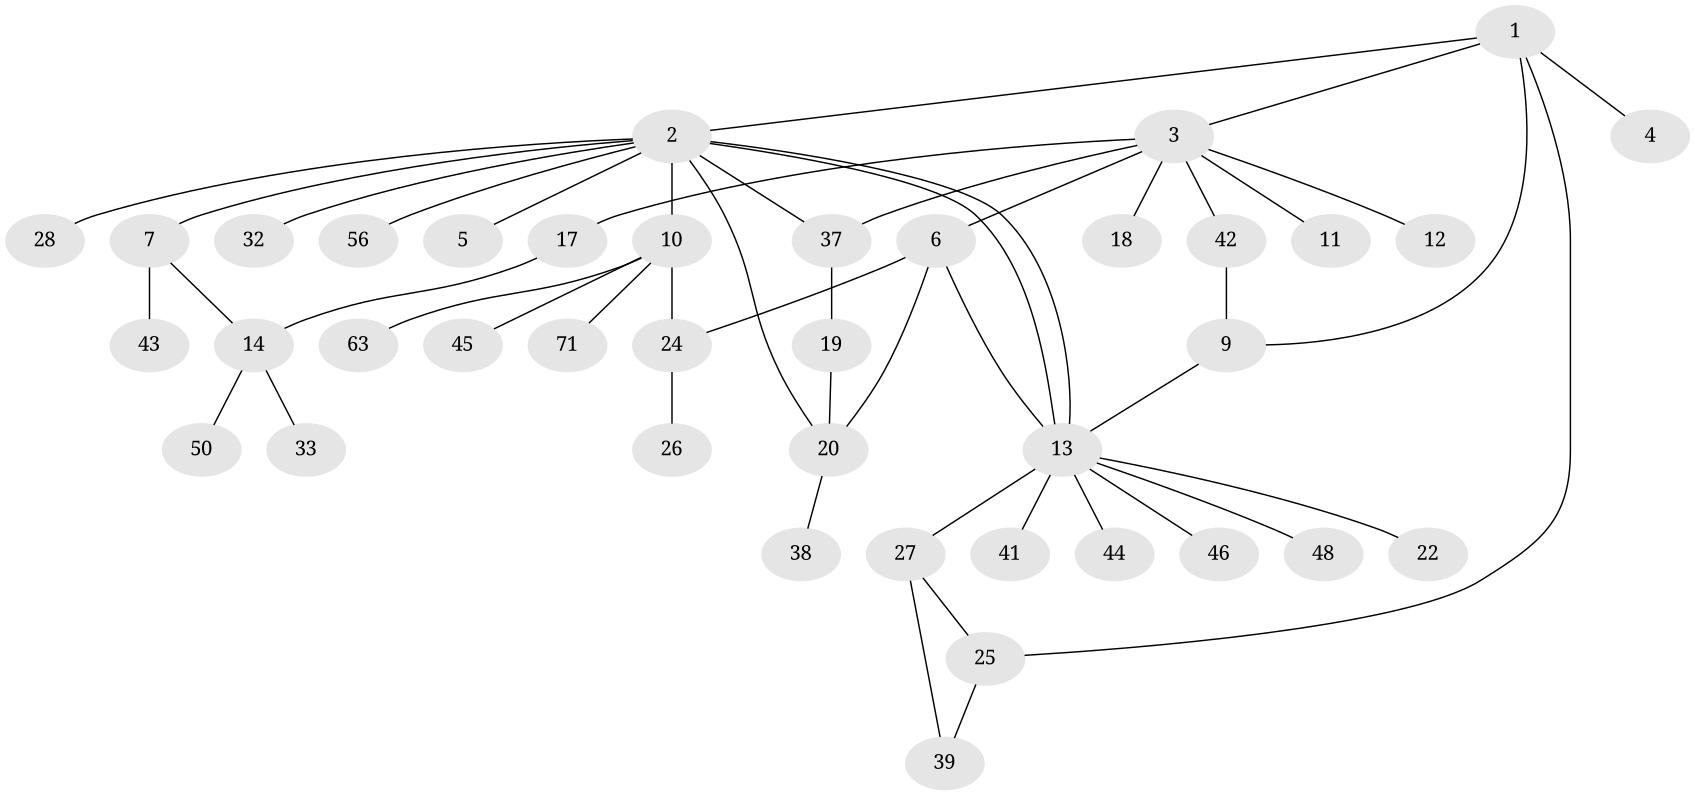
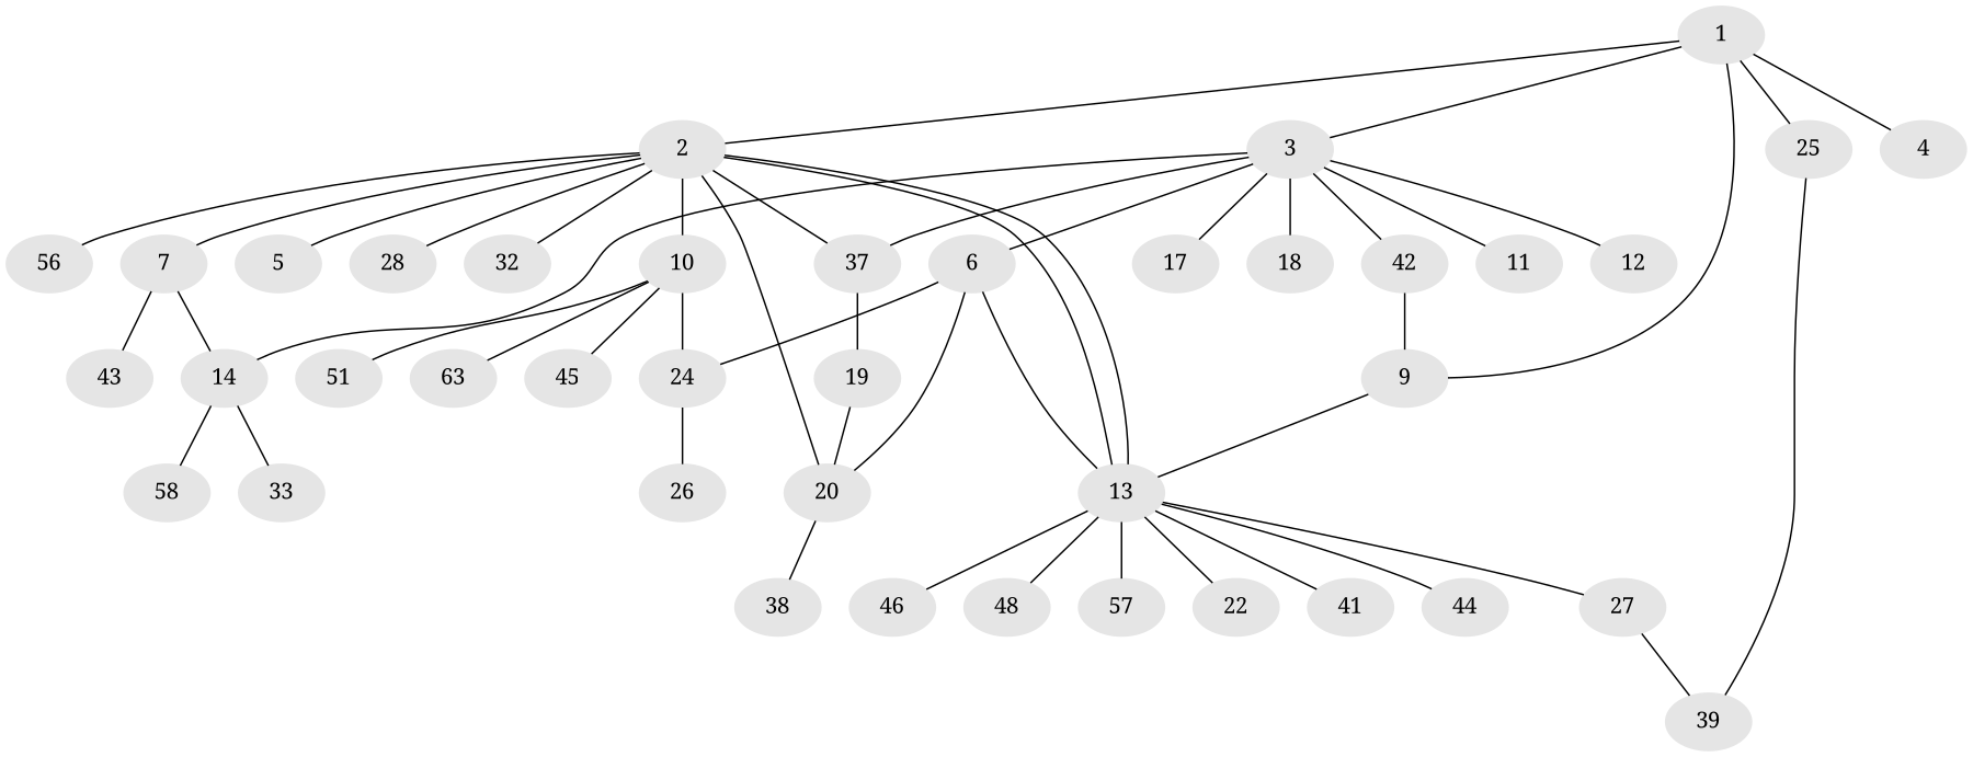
  graph {
    fontname="Noto Serif"
    node [color=gray90 fontname="Noto Serif" style=filled]
    edge [fontname="Noto Serif"]
    1 [super="+16"]
    2 [super="+25+31"]
    3
    4
    9 [super="+15"]
    n6 [label=25]
    5
    7
    10
    13 [super="+21"]
    20 [super="+49+30"]
    28 [super="+29"]
    32 [super="+50"]
    37
    56
    6 [super="+8"]
    11
    12
    14
    17
    18 [super="+22"]
    42
    39
    43
    24
    45 [super="+47"]
-   51 [label=71]
+   51
    n28 [label=63]
    n29 [label=22]
    27 [super="+36"]
    41
    44
    46
    48 [super="+54"]
+   57
    38
    19
    33
-   58 [label=50]
+   58
    26
    1 -- 2
    1 -- 3
    1 -- 4
    1 -- 9
    1 -- n6
    2 -- 5
    2 -- 7
    2 -- 10
    2 -- 13
    2 -- 13
    2 -- 20
    2 -- 28
    2 -- 32
    2 -- 37
    2 -- 56
    3 -- 37
    3 -- 6
    3 -- 11
    3 -- 12
-   17 -- 14
+   3 -- 14
    3 -- 17
    3 -- 18
    3 -- 42
    9 -- 13
    n6 -- 39
    7 -- 14
    7 -- 43
    10 -- 24
    10 -- 45
    10 -- 51
    10 -- n28
    13 -- n29
    13 -- 27
    13 -- 41
    13 -- 44
    13 -- 46
    13 -- 48
+   13 -- 57
    20 -- 38
    37 -- 19
    6 -- 13
    6 -- 20
    6 -- 24
    14 -- 33
    14 -- 58
    42 -- 9
    24 -- 26
-   27 -- n6
    27 -- 39
    19 -- 20
  }
